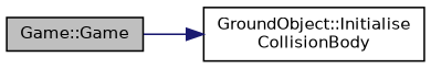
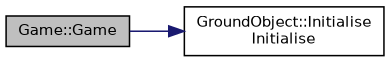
  digraph {
    rankdir=LR
    node [color=black fontname=Helvetica fontsize=10 shape=record style=filled]
    n1 [fillcolor=grey75 fontcolor=black height=0.2 label="Game::Game" width=0.4]
-   n2 [fillcolor=white height=0.2 label="GroundObject::Initialise\lCollisionBody" width=0.4]
+   n2 [fillcolor=white height=0.2 label="GroundObject::Initialise\lInitialise" width=0.4]
    n1 -> n2 [color=midnightblue fontname=Helvetica fontsize=10 labelfontname=Helvetica labelfontsize=10 style=solid]
  }
